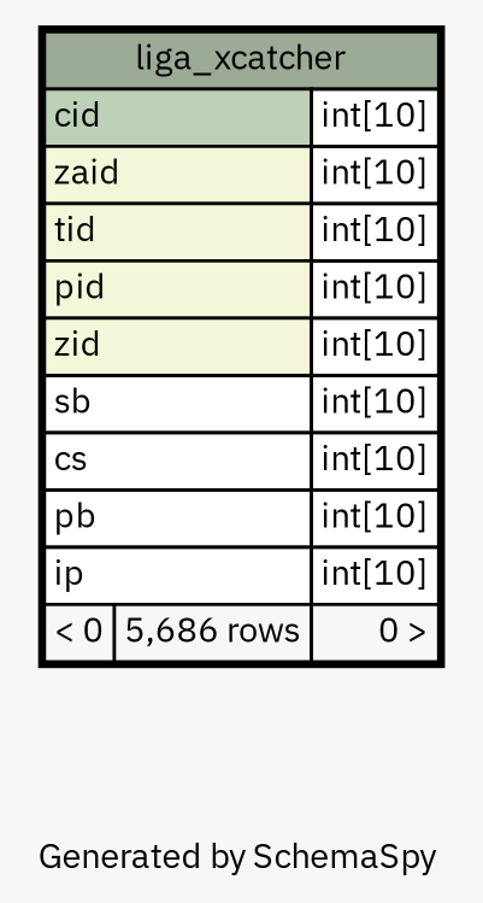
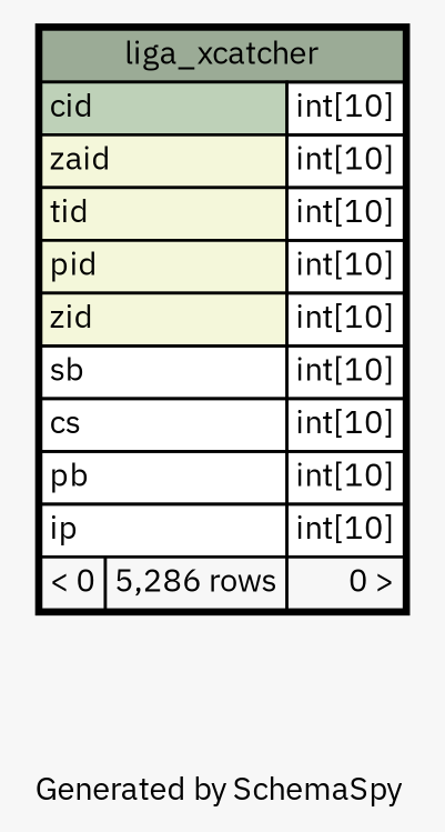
  digraph {
    bgcolor="#f7f7f7"
    fontname="IBM Plex Sans"
    fontsize=11
    label="\nGenerated by SchemaSpy"
    labeljust=l
    nodesep=0.18
    rankdir=RL
    ranksep=0.46
-   n1 [fontname="IBM Plex Sans" fontsize=11 label=<     <TABLE BORDER="2" CELLBORDER="1" CELLSPACING="0" BGCOLOR="#ffffff">       <TR><TD COLSPAN="3" BGCOLOR="#9bab96" ALIGN="CENTER">liga_xcatcher</TD></TR>       <TR><TD PORT="cid" COLSPAN="2" BGCOLOR="#bed1b8" ALIGN="LEFT">cid</TD><TD PORT="cid.type" ALIGN="LEFT">int[10]</TD></TR>       <TR><TD PORT="zaid" COLSPAN="2" BGCOLOR="#f4f7da" ALIGN="LEFT">zaid</TD><TD PORT="zaid.type" ALIGN="LEFT">int[10]</TD></TR>       <TR><TD PORT="tid" COLSPAN="2" BGCOLOR="#f4f7da" ALIGN="LEFT">tid</TD><TD PORT="tid.type" ALIGN="LEFT">int[10]</TD></TR>       <TR><TD PORT="pid" COLSPAN="2" BGCOLOR="#f4f7da" ALIGN="LEFT">pid</TD><TD PORT="pid.type" ALIGN="LEFT">int[10]</TD></TR>       <TR><TD PORT="zid" COLSPAN="2" BGCOLOR="#f4f7da" ALIGN="LEFT">zid</TD><TD PORT="zid.type" ALIGN="LEFT">int[10]</TD></TR>       <TR><TD PORT="sb" COLSPAN="2" ALIGN="LEFT">sb</TD><TD PORT="sb.type" ALIGN="LEFT">int[10]</TD></TR>       <TR><TD PORT="cs" COLSPAN="2" ALIGN="LEFT">cs</TD><TD PORT="cs.type" ALIGN="LEFT">int[10]</TD></TR>       <TR><TD PORT="pb" COLSPAN="2" ALIGN="LEFT">pb</TD><TD PORT="pb.type" ALIGN="LEFT">int[10]</TD></TR>       <TR><TD PORT="ip" COLSPAN="2" ALIGN="LEFT">ip</TD><TD PORT="ip.type" ALIGN="LEFT">int[10]</TD></TR>       <TR><TD ALIGN="LEFT" BGCOLOR="#f7f7f7">&lt; 0</TD><TD ALIGN="RIGHT" BGCOLOR="#f7f7f7">5,686 rows</TD><TD ALIGN="RIGHT" BGCOLOR="#f7f7f7">0 &gt;</TD></TR>     </TABLE>> shape=plaintext]
+   n1 [fontname="IBM Plex Sans" fontsize=11 label=<     <TABLE BORDER="2" CELLBORDER="1" CELLSPACING="0" BGCOLOR="#ffffff">       <TR><TD COLSPAN="3" BGCOLOR="#9bab96" ALIGN="CENTER">liga_xcatcher</TD></TR>       <TR><TD PORT="cid" COLSPAN="2" BGCOLOR="#bed1b8" ALIGN="LEFT">cid</TD><TD PORT="cid.type" ALIGN="LEFT">int[10]</TD></TR>       <TR><TD PORT="zaid" COLSPAN="2" BGCOLOR="#f4f7da" ALIGN="LEFT">zaid</TD><TD PORT="zaid.type" ALIGN="LEFT">int[10]</TD></TR>       <TR><TD PORT="tid" COLSPAN="2" BGCOLOR="#f4f7da" ALIGN="LEFT">tid</TD><TD PORT="tid.type" ALIGN="LEFT">int[10]</TD></TR>       <TR><TD PORT="pid" COLSPAN="2" BGCOLOR="#f4f7da" ALIGN="LEFT">pid</TD><TD PORT="pid.type" ALIGN="LEFT">int[10]</TD></TR>       <TR><TD PORT="zid" COLSPAN="2" BGCOLOR="#f4f7da" ALIGN="LEFT">zid</TD><TD PORT="zid.type" ALIGN="LEFT">int[10]</TD></TR>       <TR><TD PORT="sb" COLSPAN="2" ALIGN="LEFT">sb</TD><TD PORT="sb.type" ALIGN="LEFT">int[10]</TD></TR>       <TR><TD PORT="cs" COLSPAN="2" ALIGN="LEFT">cs</TD><TD PORT="cs.type" ALIGN="LEFT">int[10]</TD></TR>       <TR><TD PORT="pb" COLSPAN="2" ALIGN="LEFT">pb</TD><TD PORT="pb.type" ALIGN="LEFT">int[10]</TD></TR>       <TR><TD PORT="ip" COLSPAN="2" ALIGN="LEFT">ip</TD><TD PORT="ip.type" ALIGN="LEFT">int[10]</TD></TR>       <TR><TD ALIGN="LEFT" BGCOLOR="#f7f7f7">&lt; 0</TD><TD ALIGN="RIGHT" BGCOLOR="#f7f7f7">5,286 rows</TD><TD ALIGN="RIGHT" BGCOLOR="#f7f7f7">0 &gt;</TD></TR>     </TABLE>> shape=plaintext]
  }
